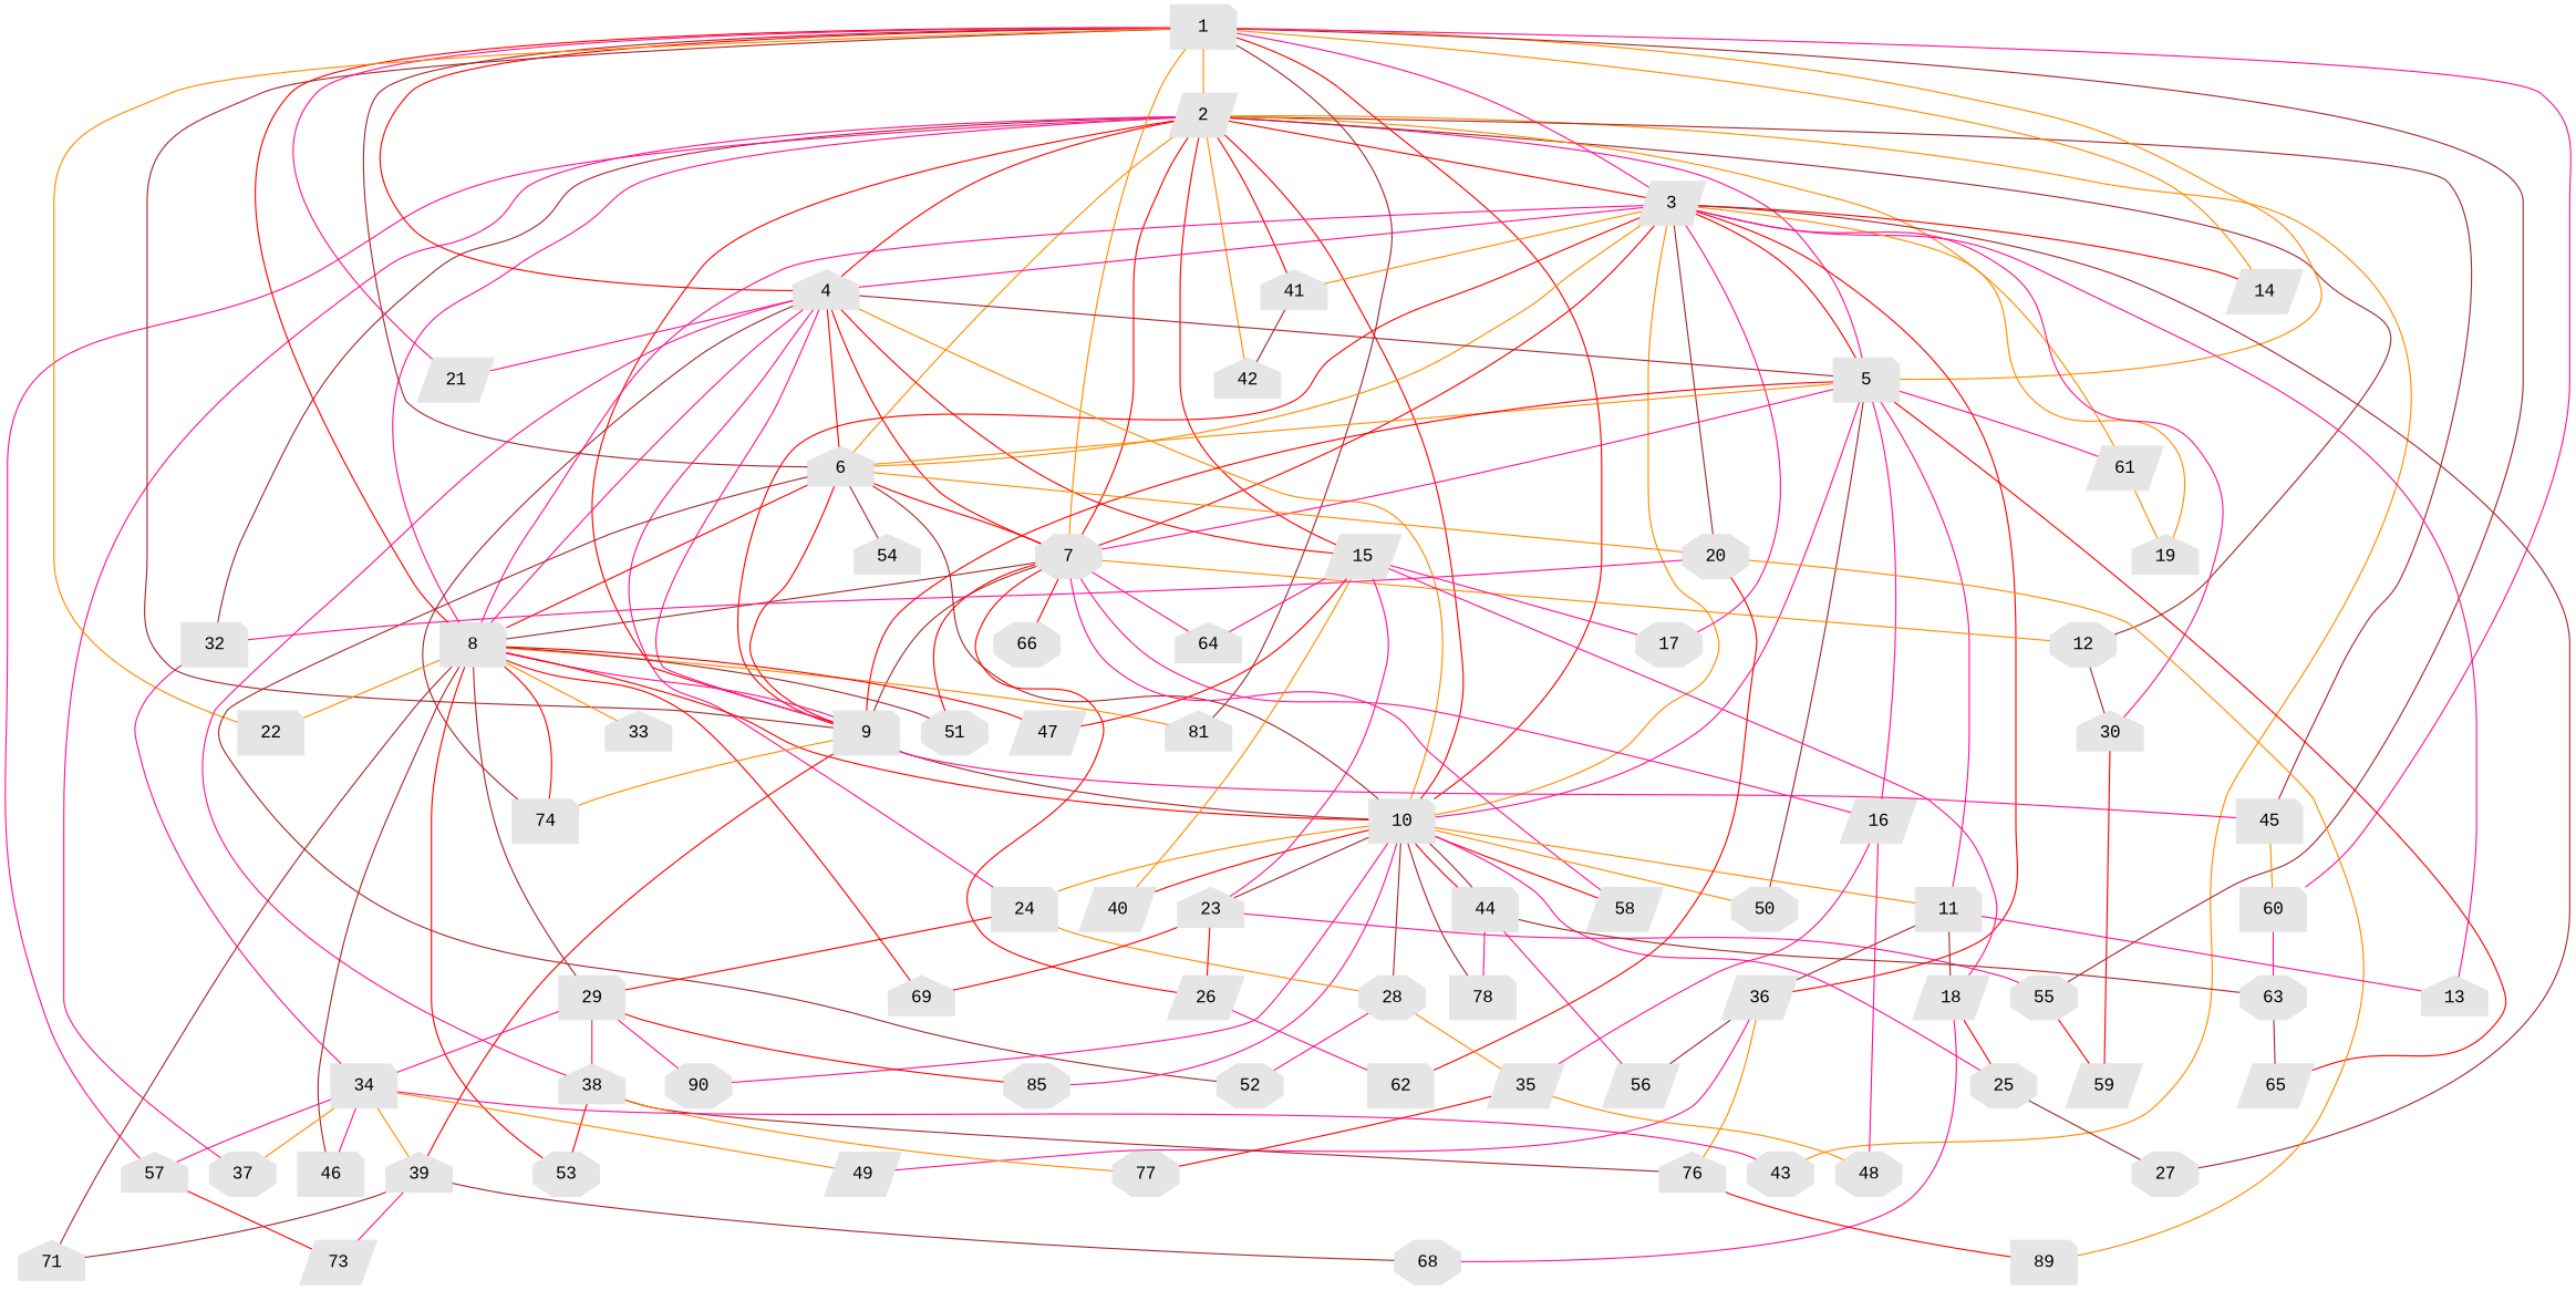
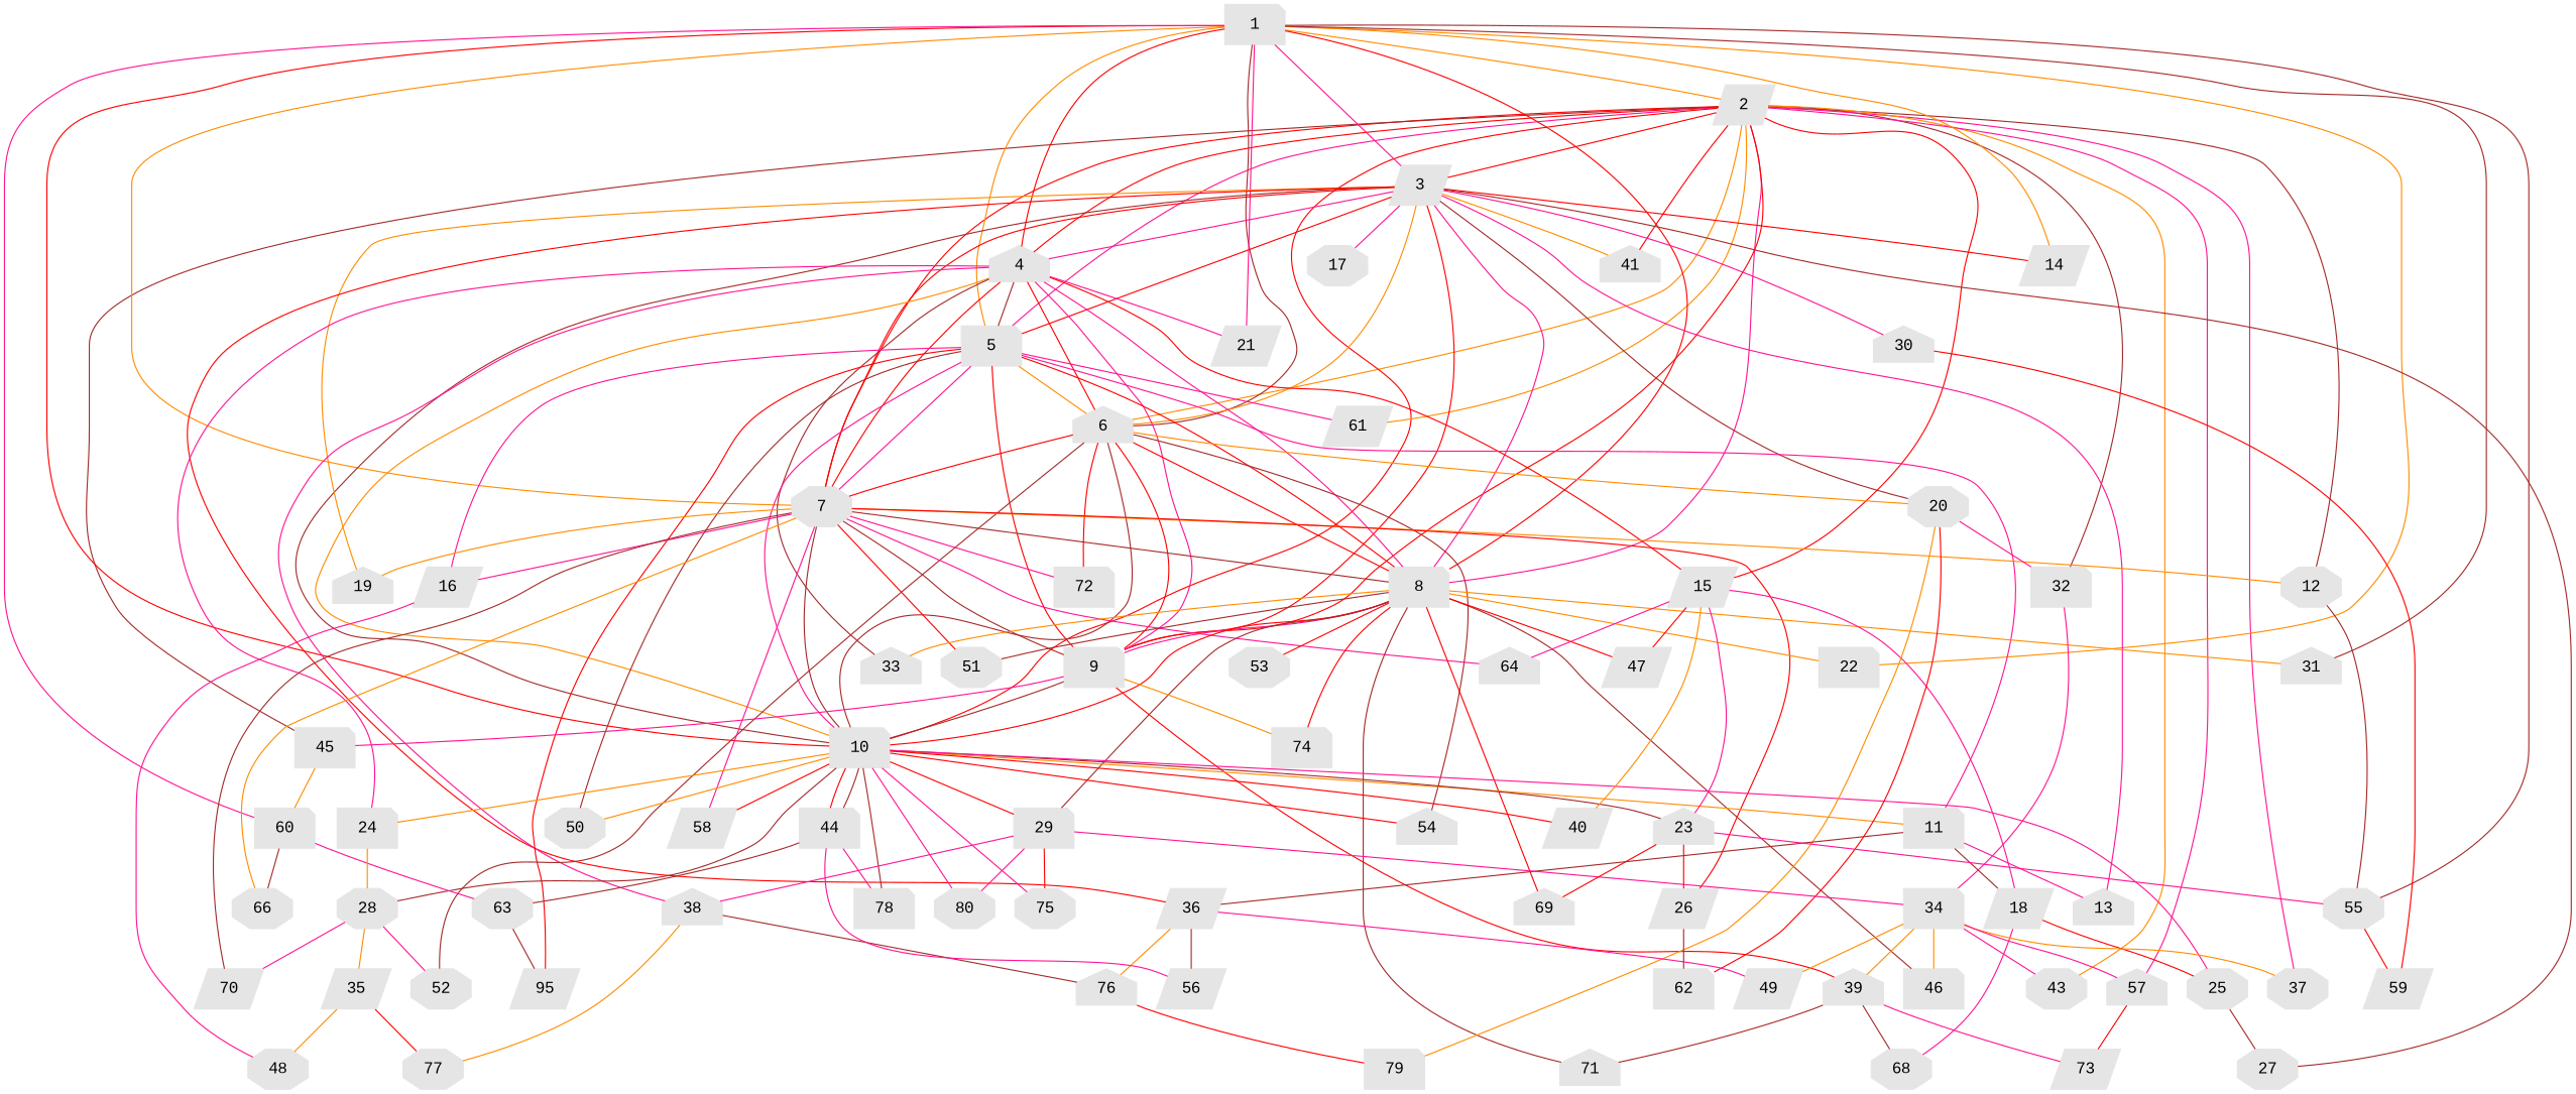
  graph {
    fontname="Liberation Mono"
    node [color=gray90 fontname="Liberation Mono" shape=octagon style=filled]
    edge [color=deeppink fontname="Liberation Mono"]
    2 [shape=parallelogram]
    1 [shape=note]
    3 [shape=parallelogram]
    4 [shape=house]
    5 [shape=note]
    6 [shape=house]
    7
    8 [shape=note]
    9 [shape=note]
    10 [shape=note]
    14 [shape=parallelogram]
    21 [shape=parallelogram]
    22 [shape=note]
-   31 [shape=house label=81]
+   31 [shape=house]
    55
    60 [shape=note]
    12
    15 [shape=parallelogram]
    32 [shape=note]
    37
    41 [shape=house]
-   42 [shape=house]
    43
    45 [shape=note]
    57 [shape=house]
    61 [shape=parallelogram]
    13 [shape=house]
    17
    19 [shape=house]
    20
    27
    30 [shape=house]
    36 [shape=parallelogram]
    24 [shape=note]
    33 [shape=house]
    38 [shape=house]
    11 [shape=note]
    16 [shape=parallelogram]
    50
-   65 [shape=parallelogram]
+   65 [shape=parallelogram label=95]
    52
    54 [shape=house]
+   72 [shape=note]
    26 [shape=parallelogram]
    51
    58 [shape=parallelogram]
    64 [shape=house]
    66
+   70 [shape=parallelogram]
    29 [shape=note]
    46 [shape=note]
    47 [shape=parallelogram]
    53
    69 [shape=house]
    71 [shape=house]
    74 [shape=note]
    39 [shape=house]
    23 [shape=house]
    25
    28
    40 [shape=parallelogram]
    44 [shape=note]
-   75 [label=85]
+   75
    78 [shape=note]
-   80 [label=90]
+   80
    59 [shape=parallelogram]
    63
    18 [shape=parallelogram]
    34 [shape=note]
    73 [shape=parallelogram]
    62 [shape=note]
-   79 [shape=note label=89]
+   79 [shape=note]
    49 [shape=parallelogram]
    56 [shape=parallelogram]
    76 [shape=house]
    77
    35 [shape=parallelogram]
    48
    68
    2 -- 3 [color=red]
    2 -- 4 [color=red]
    2 -- 5
    2 -- 6 [color=darkorange]
    2 -- 7 [color=red]
    2 -- 8
    2 -- 9 [color=red]
    2 -- 10 [color=red]
    2 -- 12 [color=brown]
    2 -- 15 [color=red]
    2 -- 32 [color=brown]
    2 -- 37
    2 -- 41 [color=red]
-   2 -- 42 [color=darkorange]
    2 -- 43 [color=darkorange]
    2 -- 45 [color=brown]
    2 -- 57
    2 -- 61 [color=darkorange]
    1 -- 2 [color=darkorange]
    1 -- 3
    1 -- 4 [color=red]
    1 -- 5 [color=darkorange]
    1 -- 6 [color=brown]
    1 -- 7 [color=darkorange]
    1 -- 8 [color=red]
-   1 -- 9 [color=brown]
    1 -- 10 [color=red]
    1 -- 14 [color=darkorange]
    1 -- 21
    1 -- 22 [color=darkorange]
    1 -- 31 [color=brown]
    1 -- 55 [color=brown]
    1 -- 60
    3 -- 4
    3 -- 5 [color=red]
    3 -- 6 [color=darkorange]
    3 -- 7 [color=red]
    3 -- 8
    3 -- 9 [color=red]
-   3 -- 10 [color=darkorange]
+   3 -- 10 [color=brown]
    3 -- 14 [color=red]
    3 -- 41 [color=darkorange]
    3 -- 13
    3 -- 17
    3 -- 19 [color=darkorange]
    3 -- 20 [color=brown]
    3 -- 27 [color=brown]
    3 -- 30
    3 -- 36 [color=red]
    4 -- 5 [color=brown]
    4 -- 6 [color=red]
    4 -- 7 [color=red]
    4 -- 8
    4 -- 9
    4 -- 10 [color=darkorange]
    4 -- 21
    4 -- 15 [color=red]
    4 -- 24
-   4 -- 74 [color=brown]
+   4 -- 33 [color=brown]
    4 -- 38
    5 -- 6 [color=darkorange]
    5 -- 7
+   5 -- 8 [color=red]
    5 -- 9 [color=red]
    5 -- 10
    5 -- 61
    5 -- 11
    5 -- 16
    5 -- 50 [color=brown]
    5 -- 65 [color=red]
    6 -- 7 [color=red]
    6 -- 8 [color=red]
    6 -- 9 [color=red]
    6 -- 10 [color=brown]
    6 -- 20 [color=darkorange]
    6 -- 52 [color=brown]
    6 -- 54 [color=brown]
+   6 -- 72 [color=red]
    7 -- 8 [color=brown]
    7 -- 9 [color=brown]
+   7 -- 10 [color=brown]
    7 -- 12 [color=darkorange]
-   61 -- 19 [color=darkorange]
+   7 -- 19 [color=darkorange]
    7 -- 16
+   7 -- 72
    7 -- 26 [color=red]
    7 -- 51 [color=red]
    7 -- 58
    7 -- 64
-   7 -- 66 [color=red]
+   7 -- 66 [color=darkorange]
+   7 -- 70 [color=brown]
    8 -- 9
    8 -- 10 [color=red]
    8 -- 22 [color=darkorange]
    8 -- 31 [color=darkorange]
    8 -- 33 [color=darkorange]
    8 -- 51 [color=brown]
    8 -- 29 [color=brown]
    8 -- 46 [color=brown]
    8 -- 47 [color=red]
    8 -- 53 [color=red]
    8 -- 69 [color=red]
    8 -- 71 [color=brown]
    8 -- 74 [color=red]
    9 -- 10 [color=brown]
    9 -- 45
    9 -- 74 [color=darkorange]
    9 -- 39 [color=red]
    10 -- 24 [color=darkorange]
    10 -- 11 [color=darkorange]
    10 -- 50 [color=darkorange]
+   10 -- 54 [color=red]
    10 -- 58 [color=red]
-   24 -- 29 [color=red]
+   10 -- 29 [color=red]
    10 -- 23 [color=brown]
    10 -- 25
    10 -- 28 [color=brown]
    10 -- 40 [color=red]
    10 -- 44 [color=red]
    10 -- 44 [color=brown]
    10 -- 75
    10 -- 78 [color=brown]
    10 -- 80
    55 -- 59 [color=red]
+   60 -- 66 [color=brown]
    60 -- 63
-   12 -- 30 [color=brown]
-   15 -- 17
+   12 -- 55 [color=brown]
    15 -- 64
    15 -- 47 [color=red]
    15 -- 23
    15 -- 40 [color=darkorange]
    15 -- 18
    32 -- 34
-   41 -- 42 [color=brown]
    45 -- 60 [color=darkorange]
    57 -- 73 [color=red]
    20 -- 32
    20 -- 62 [color=red]
    20 -- 79 [color=darkorange]
    30 -- 59 [color=red]
    36 -- 49
    36 -- 56 [color=brown]
    36 -- 76 [color=darkorange]
    24 -- 28 [color=darkorange]
-   38 -- 53 [color=red]
    38 -- 76 [color=brown]
    38 -- 77 [color=darkorange]
    11 -- 13
    11 -- 36 [color=brown]
    11 -- 18 [color=brown]
-   16 -- 35
    16 -- 48
-   26 -- 62
+   26 -- 62 [color=brown]
    29 -- 38
    29 -- 75 [color=red]
    29 -- 80
    29 -- 34
    39 -- 71 [color=brown]
    39 -- 73
    39 -- 68 [color=brown]
    23 -- 55
    23 -- 26 [color=red]
    23 -- 69 [color=red]
    25 -- 27 [color=brown]
    28 -- 52
+   28 -- 70
    28 -- 35 [color=darkorange]
    44 -- 78
    44 -- 63 [color=brown]
    44 -- 56
    63 -- 65 [color=brown]
    18 -- 25 [color=red]
    18 -- 68
    34 -- 37 [color=darkorange]
    34 -- 43
    34 -- 57
-   34 -- 46
+   34 -- 46 [color=darkorange]
    34 -- 39 [color=darkorange]
    34 -- 49 [color=darkorange]
    76 -- 79 [color=red]
    35 -- 77 [color=red]
    35 -- 48 [color=darkorange]
  }
